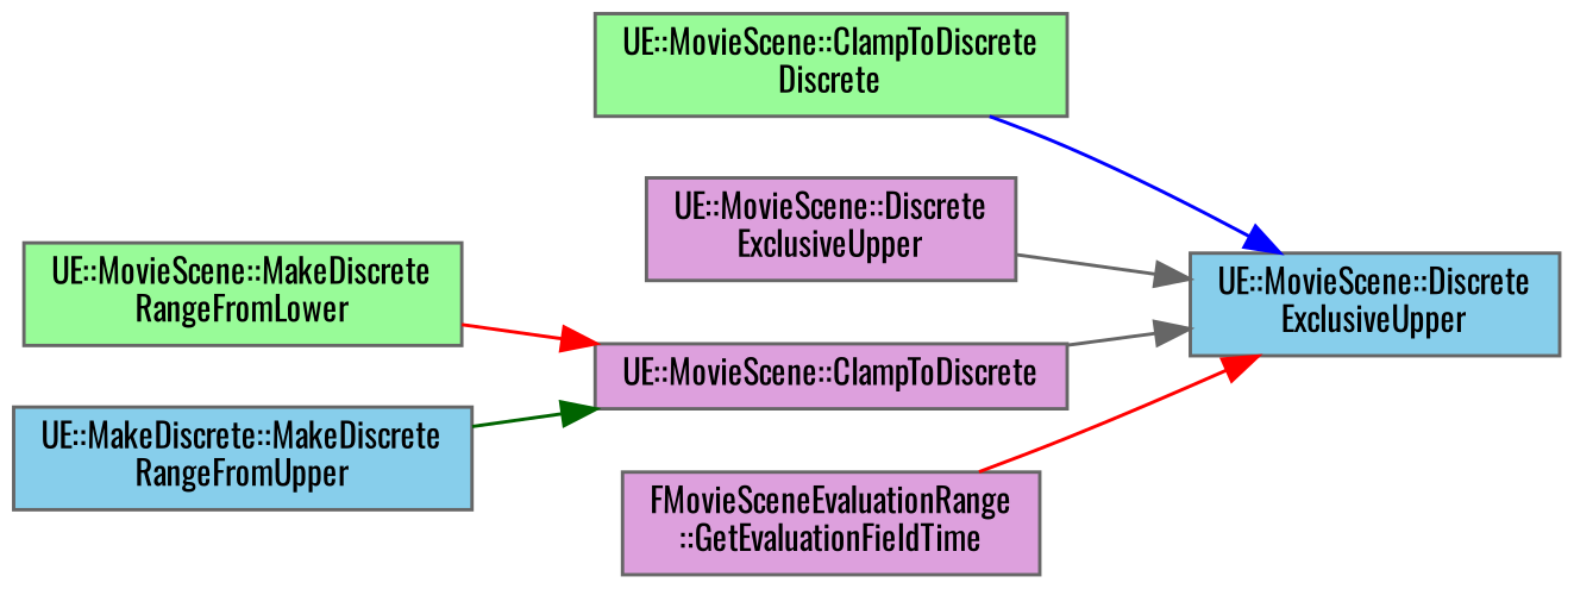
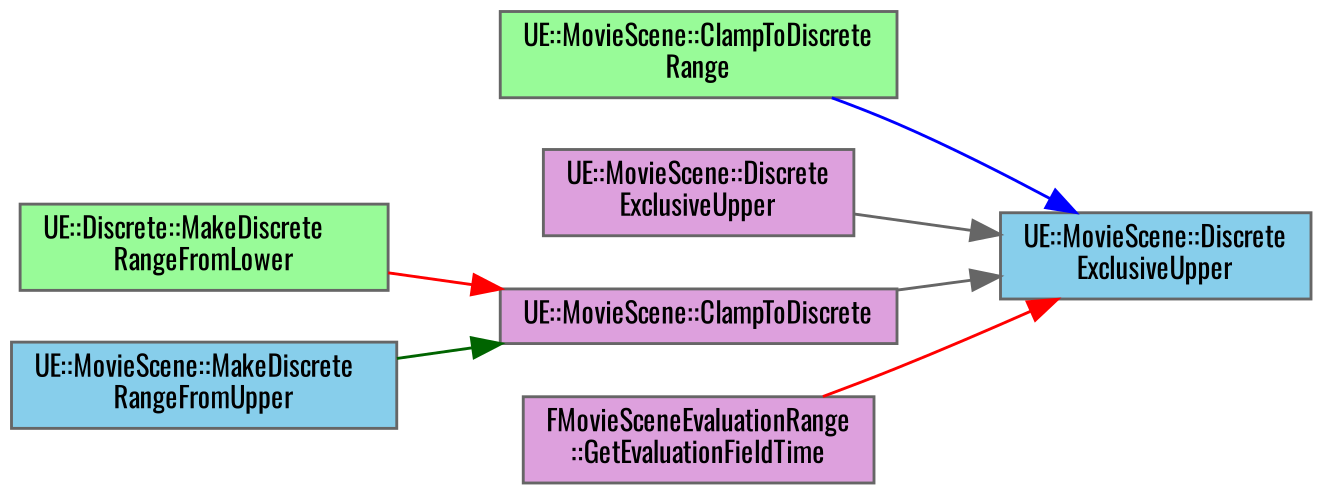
  digraph {
    fontname=Oswald
    rankdir=RL
    node [color=grey40 fillcolor=plum fontname=Oswald fontsize=10 shape=box style=filled]
    edge [color=gray40 dir=back fontname=Oswald fontsize=10 labelfontname=Helvetica labelfontsize=10 style=solid]
    n1 [color=gray40 fillcolor=skyblue fontcolor=black height=0.2 label="UE::MovieScene::Discrete\lExclusiveUpper" width=0.4]
-   n2 [fillcolor=palegreen height=0.2 label="UE::MovieScene::ClampToDiscrete\lDiscrete" width=0.4]
+   n2 [fillcolor=palegreen height=0.2 label="UE::MovieScene::ClampToDiscrete\lRange" width=0.4]
    n3 [height=0.2 label="UE::MovieScene::Discrete\lExclusiveUpper" width=0.4]
    n4 [height=0.2 label="UE::MovieScene::ClampToDiscrete" width=0.4]
    n5 [height=0.2 label="FMovieSceneEvaluationRange\l::GetEvaluationFieldTime" width=0.4]
-   n6 [fillcolor=palegreen height=0.2 label="UE::MovieScene::MakeDiscrete\lRangeFromLower" width=0.4]
-   n7 [fillcolor=skyblue height=0.2 label="UE::MakeDiscrete::MakeDiscrete\lRangeFromUpper" width=0.4]
+   n6 [fillcolor=palegreen height=0.2 label="UE::Discrete::MakeDiscrete\lRangeFromLower" width=0.4]
+   n7 [fillcolor=skyblue height=0.2 label="UE::MovieScene::MakeDiscrete\lRangeFromUpper" width=0.4]
    n1 -> n2 [color=blue]
    n1 -> n3
    n1 -> n4
    n1 -> n5 [color=red]
    n4 -> n6 [color=red]
    n4 -> n7 [color=darkgreen]
  }
